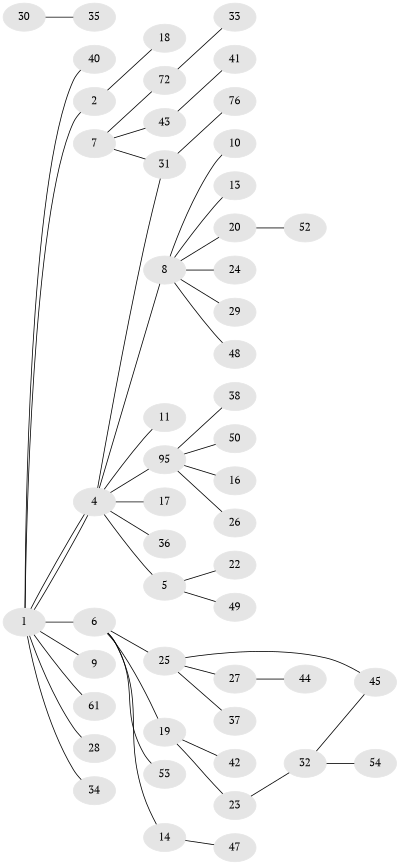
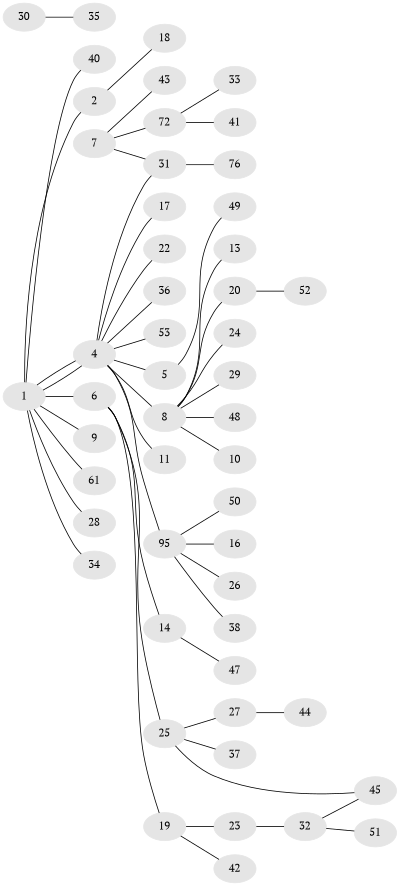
  graph {
    fontname="PT Serif"
    rankdir=LR
    node [color=gray90 fontname="PT Serif" style=filled]
    edge [fontname="PT Serif"]
    1
    2
    4
    6
    9
    n6 [label=61]
    28
    34
    40
    18
    5
    8
    11
    n14 [label=95]
    17
    22
    36
    53
    31
    14
    19
    25
    30
    35
    49
    n26 [label=72]
    7
    43
    10
    13
    20
    24
    29
    48
    16
    26
    38
    50
    47
    23
    42
    27
    37
    45
    33
    41
    n47 [label=76]
    52
    32
-   51 [label=54]
+   51
    44
    1 -- 2
    1 -- 4
    1 -- 4
    1 -- 6
    1 -- 9
    1 -- n6
    1 -- 28
    1 -- 34
    1 -- 40
    2 -- 18
    4 -- 5
    4 -- 8
    4 -- 11
    4 -- n14
    4 -- 17
-   5 -- 22
+   4 -- 22
    4 -- 36
-   6 -- 53
+   4 -- 53
    4 -- 31
    6 -- 14
    6 -- 19
    6 -- 25
    5 -- 49
    8 -- 10
    8 -- 13
    8 -- 20
    8 -- 24
    8 -- 29
    8 -- 48
    n14 -- 16
    n14 -- 26
    n14 -- 38
    n14 -- 50
    31 -- n47
    14 -- 47
    19 -- 23
    19 -- 42
    25 -- 27
    25 -- 37
    25 -- 45
    30 -- 35
    n26 -- 33
-   43 -- 41
+   n26 -- 41
    7 -- 31
    7 -- n26
    7 -- 43
    20 -- 52
    23 -- 32
    27 -- 44
    32 -- 45
    32 -- 51
  }
